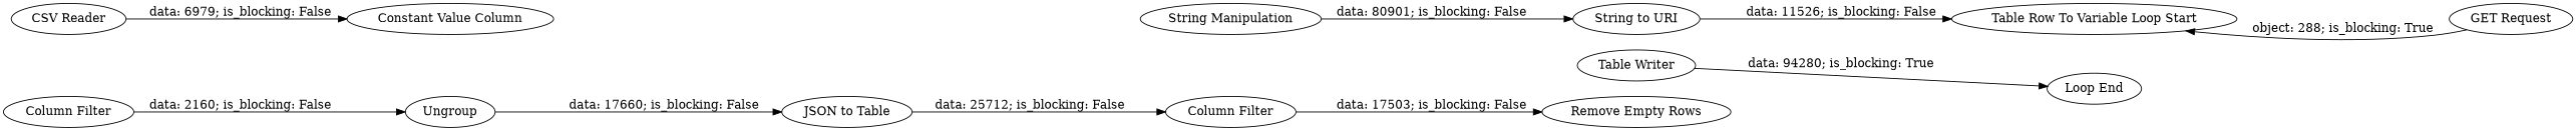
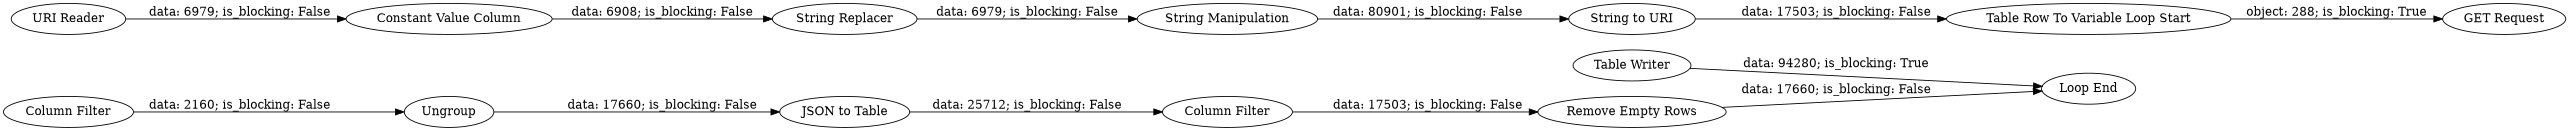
  digraph {
    rankdir=LR
    n1 [label="Loop End"]
    n2 [label="Table Writer"]
-   n3 [label="CSV Reader"]
+   n3 [label="URI Reader"]
    n4 [label="Constant Value Column"]
+   n5 [label="String Replacer"]
    n6 [label="Table Row To Variable Loop Start"]
    n7 [label="GET Request"]
    n8 [label=Ungroup]
    n9 [label="JSON to Table"]
    n10 [label="Column Filter"]
    n11 [label="String Manipulation"]
    n12 [label="String to URI"]
    n13 [label="Remove Empty Rows"]
    n14 [label="Column Filter"]
    n2 -> n1 [label="data: 94280; is_blocking: True"]
    n3 -> n4 [label="data: 6979; is_blocking: False"]
-   n7 -> n6 [label="object: 288; is_blocking: True"]
+   n4 -> n5 [label="data: 6908; is_blocking: False"]
+   n5 -> n11 [label="data: 6979; is_blocking: False"]
+   n6 -> n7 [label="object: 288; is_blocking: True"]
    n8 -> n9 [label="data: 17660; is_blocking: False"]
    n9 -> n10 [label="data: 25712; is_blocking: False"]
    n10 -> n13 [label="data: 17503; is_blocking: False"]
    n11 -> n12 [label="data: 80901; is_blocking: False"]
-   n12 -> n6 [label="data: 11526; is_blocking: False"]
+   n12 -> n6 [label="data: 17503; is_blocking: False"]
+   n13 -> n1 [label="data: 17660; is_blocking: False"]
    n14 -> n8 [label="data: 2160; is_blocking: False"]
  }
